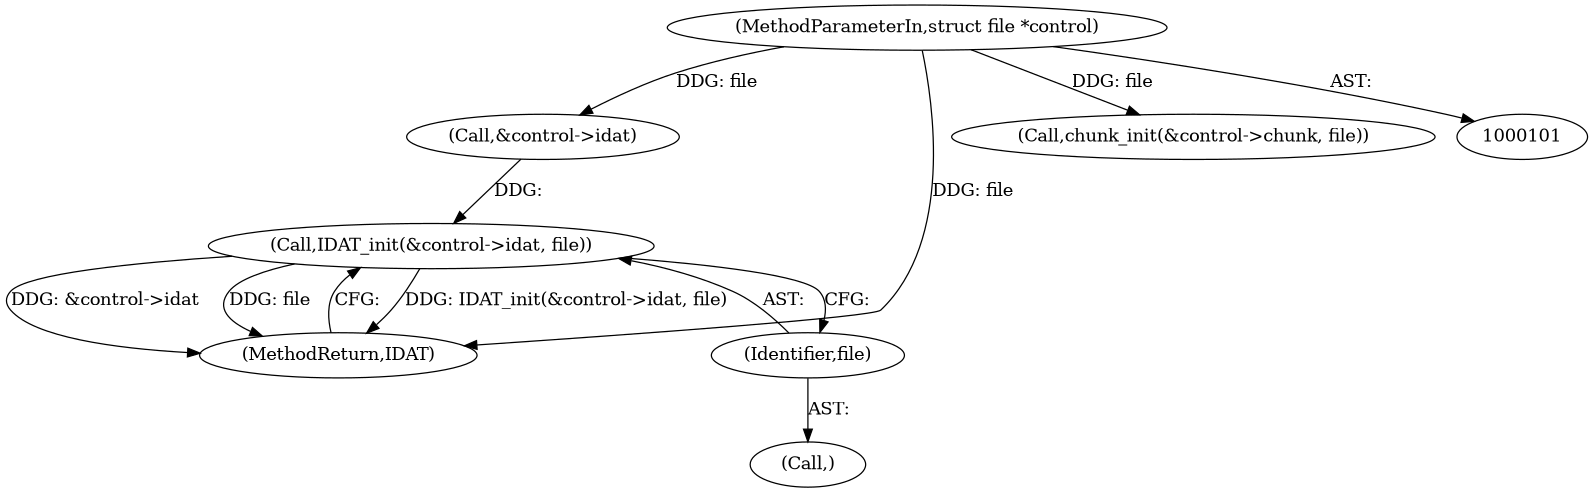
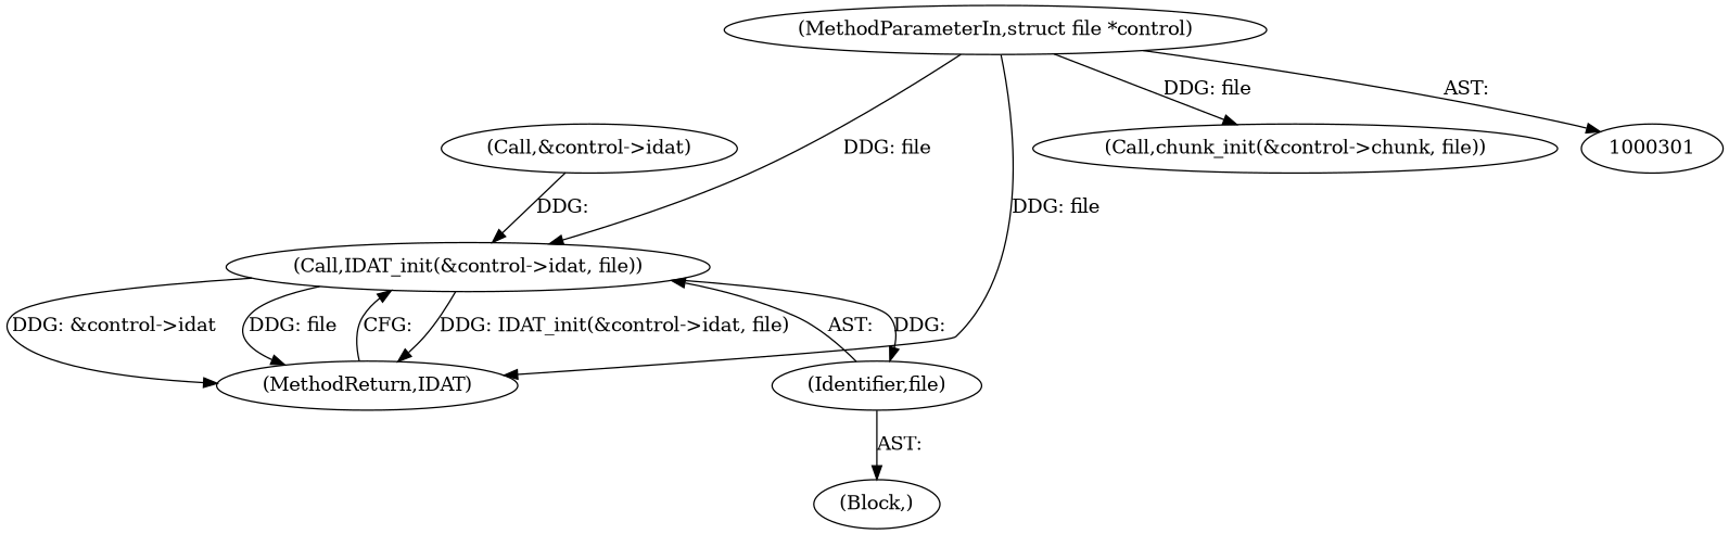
  digraph {
    n1 [label="(Call,IDAT_init(&control->idat, file))"]
    n2 [label="(MethodReturn,IDAT)"]
    n3 [label="(Identifier,file)"]
-   n4 [label="(Call,)"]
+   n4 [label="(Block,)"]
    n5 [label="(MethodParameterIn,struct file *control)"]
    n6 [label="(Call,chunk_init(&control->chunk, file))"]
-   1000101
+   1000101 [label=1000301]
    n8 [label="(Call,&control->idat)"]
    n1 -> n2 [label="DDG: IDAT_init(&control->idat, file)"]
    n1 -> n2 [label="DDG: &control->idat"]
    n1 -> n2 [label="DDG: file"]
-   n1 -> n3 [label="CFG: "]
+   n1 -> n3 [label="DDG: "]
    n2 -> n1 [label="CFG: "]
    n3 -> n1 [label="AST: "]
    n3 -> n4 [label="AST: "]
-   n5 -> n8 [label="DDG: file"]
+   n5 -> n1 [label="DDG: file"]
    n5 -> n2 [label="DDG: file"]
    n5 -> n6 [label="DDG: file"]
    n5 -> 1000101 [label="AST: "]
    n8 -> n1 [label="DDG: "]
  }
